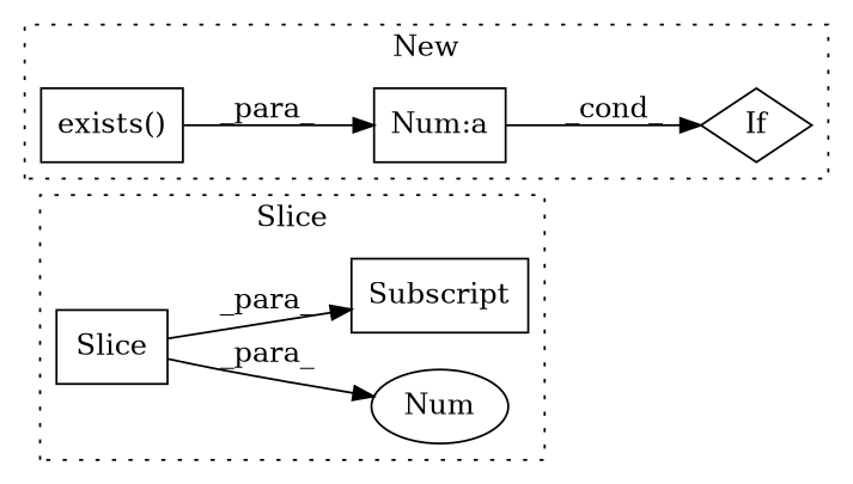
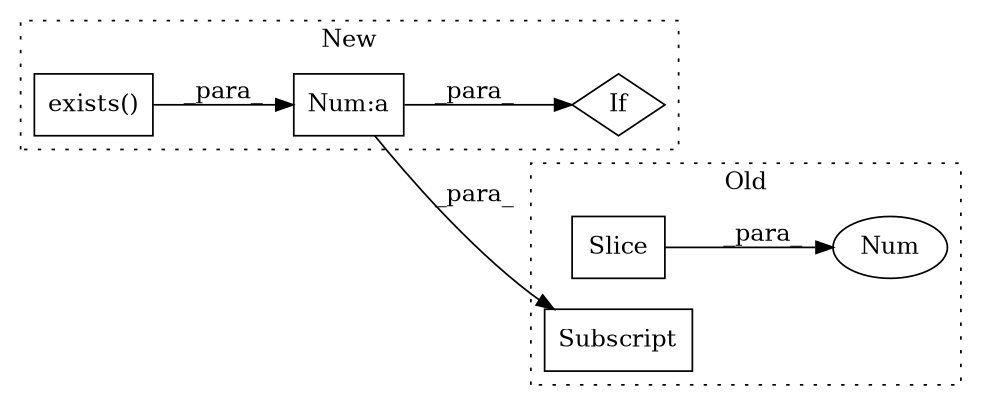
  digraph {
    rankdir=LR
    node [l=3 shape=box]
    n1 [a=80 label=Slice s=2173]
    n2 [a=76 l=2 label=Num s=2174 shape=ellipse]
    n3 [a=63 l="38,0" label=Subscript s="2139,0"]
    n4 [a=75 l="15,1" label="exists()" s="2636,2668"]
    n5 [a=96 label=If s=2629 shape=diamond]
    n6 [a=61 l=37 label="Num:a" s=2632]
    subgraph cluster_1 {
-     label=Slice
+     label=Old
      style=dotted
      n1
      n2
      n3
    }
    subgraph cluster_2 {
      label=New
      style=dotted
      n4
      n5
      n6
    }
    n1 -> n2 [label=_para_]
-   n1 -> n3 [label=_para_]
+   n6 -> n3 [label=_para_]
    n4 -> n6 [label=_para_]
-   n6 -> n5 [label=_cond_]
+   n6 -> n5 [label=_para_]
  }
